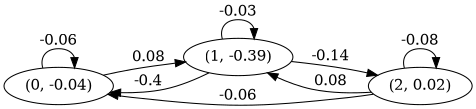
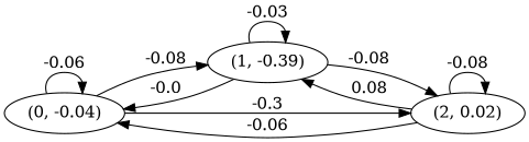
  digraph {
    rankdir=LR
    n1 [label="(0, -0.04)"]
    n2 [label="(1, -0.39)"]
    n3 [label="(2, 0.02)"]
    n1 -> n1 [label=-0.06]
-   n1 -> n2 [label=0.08]
-   n2 -> n1 [label=-0.4]
+   n1 -> n2 [label=-0.08]
+   n1 -> n3 [label=-0.3]
+   n2 -> n1 [label=-0.0]
    n2 -> n2 [label=-0.03]
-   n2 -> n3 [label=-0.14]
+   n2 -> n3 [label=-0.08]
    n3 -> n1 [label=-0.06]
    n3 -> n2 [label=0.08]
    n3 -> n3 [label=-0.08]
  }
